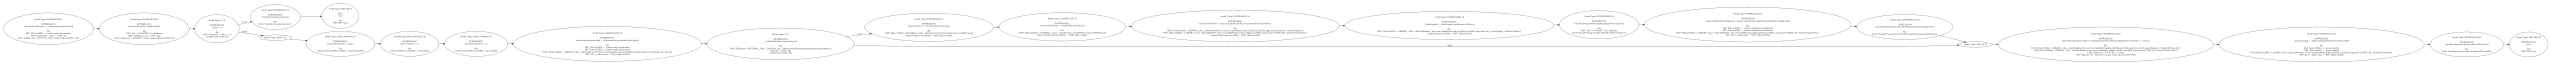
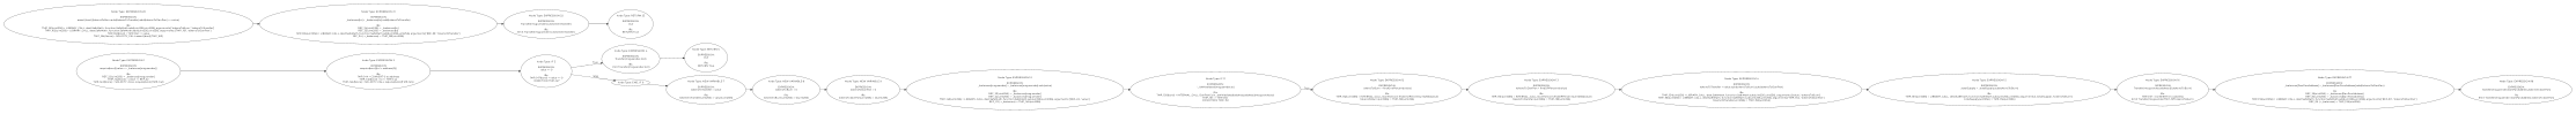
  digraph {
    fontname=Montserrat
    rankdir=LR
    node [fontname=Montserrat]
    edge [fontname=Montserrat]
    n1 [label="Node Type: EXPRESSION 1\n\nEXPRESSION:\nrequire(bool)(value <= _balances[msg.sender])\n\nIRs:\nREF_22(uint256) -> _balances[msg.sender]\nTMP_142(bool) = value <= REF_22\nTMP_143(None) = SOLIDITY_CALL require(bool)(TMP_142)"]
    n2 [label="Node Type: EXPRESSION 2\n\nEXPRESSION:\nrequire(bool)(to != address(0))\n\nIRs:\nTMP_144 = CONVERT 0 to address\nTMP_145(bool) = to != TMP_144\nTMP_146(None) = SOLIDITY_CALL require(bool)(TMP_145)"]
    n3 [label="Node Type: IF 3\n\nEXPRESSION:\nvalue == 0\n\nIRs:\nTMP_147(bool) = value == 0\nCONDITION TMP_147"]
    n4 [label="Node Type: EXPRESSION 4\n\nEXPRESSION:\nTransfer(msg.sender,to,0)\n\nIRs:\nEmit Transfer(msg.sender.to.0)"]
    n5 [label="Node Type: END_IF 6\n"]
-   n6 [label="Node Type: RETURN 5\n\nREF:\ntrue\n\nIRs:\nRETURN True"]
+   n6 [label="Node Type: RETURN 5\n\nEXPRESSION:\ntrue\n\nIRs:\nRETURN True"]
    n7 [label="Node Type: NEW VARIABLE 7\n\nEXPRESSION:\ntokensToTransfer = value\n\nIRs:\ntokensToTransfer(uint256) := value(uint256)"]
    n8 [label="Node Type: NEW VARIABLE 8\n\nEXPRESSION:\ntokensToBurn = 0\n\nIRs:\ntokensToBurn(uint256) := 0(uint256)"]
    n9 [label="Node Type: NEW VARIABLE 9\n\nEXPRESSION:\ntokensToDanPan = 0\n\nIRs:\ntokensToDanPan(uint256) := 0(uint256)"]
    n10 [label="Node Type: EXPRESSION 10\n\nEXPRESSION:\n_balances[msg.sender] = _balances[msg.sender].sub(value)\n\nIRs:\nREF_23(uint256) -> _balances[msg.sender]\nREF_24(uint256) -> _balances[msg.sender]\nTMP_149(uint256) = LIBRARY_CALL, dest:SafeMath, function:SafeMath.sub(uint256,uint256), arguments:['REF_24', 'value'] \nREF_23 (->_balances) := TMP_149(uint256)"]
    n11 [label="Node Type: IF 11\n\nEXPRESSION:\n! _isWhitelisted(msg.sender,to)\n\nIRs:\nTMP_150(bool) = INTERNAL_CALL, DanPanCoin._isWhitelisted(address,address)(msg.sender,to)\nTMP_151 = ! TMP_150 \nCONDITION TMP_151"]
    n12 [label="Node Type: EXPRESSION 12\n\nEXPRESSION:\ntokensToBurn = findOnePercent(value)\n\nIRs:\nTMP_152(uint256) = INTERNAL_CALL, DanPanCoin.findOnePercent(uint256)(value)\ntokensToBurn(uint256) := TMP_152(uint256)"]
-   n13 [label="Node Type: END_IF 19\n"]
    n14 [label="Node Type: EXPRESSION 13\n\nEXPRESSION:\ntokensToDanPan = findDPPercent(value)\n\nIRs:\nTMP_153(uint256) = INTERNAL_CALL, DanPanCoin.findDPPercent(uint256)(value)\ntokensToDanPan(uint256) := TMP_153(uint256)"]
    n15 [label="Node Type: EXPRESSION 20\n\nEXPRESSION:\nassert(bool)(tokensToBurn.add(tokensToTransfer).add(tokensToDanPan) == value)\n\nIRs:\nTMP_161(uint256) = LIBRARY_CALL, dest:SafeMath, function:SafeMath.add(uint256,uint256), arguments:['tokensToBurn', 'tokensToTransfer'] \nTMP_162(uint256) = LIBRARY_CALL, dest:SafeMath, function:SafeMath.add(uint256,uint256), arguments:['TMP_161', 'tokensToDanPan'] \nTMP_163(bool) = TMP_162 == value\nTMP_164(None) = SOLIDITY_CALL assert(bool)(TMP_163)"]
    n16 [label="Node Type: EXPRESSION 14\n\nEXPRESSION:\ntokensToTransfer = value.sub(tokensToBurn).sub(tokensToDanPan)\n\nIRs:\nTMP_154(uint256) = LIBRARY_CALL, dest:SafeMath, function:SafeMath.sub(uint256,uint256), arguments:['value', 'tokensToBurn'] \nTMP_155(uint256) = LIBRARY_CALL, dest:SafeMath, function:SafeMath.sub(uint256,uint256), arguments:['TMP_154', 'tokensToDanPan'] \ntokensToTransfer(uint256) := TMP_155(uint256)"]
    n17 [label="Node Type: EXPRESSION 21\n\nEXPRESSION:\n_balances[to] = _balances[to].add(tokensToTransfer)\n\nIRs:\nREF_34(uint256) -> _balances[to]\nREF_35(uint256) -> _balances[to]\nTMP_165(uint256) = LIBRARY_CALL, dest:SafeMath, function:SafeMath.add(uint256,uint256), arguments:['REF_35', 'tokensToTransfer'] \nREF_34 (->_balances) := TMP_165(uint256)"]
    n18 [label="Node Type: EXPRESSION 15\n\nEXPRESSION:\n_totalSupply = _totalSupply.sub(tokensToBurn)\n\nIRs:\nTMP_156(uint256) = LIBRARY_CALL, dest:SafeMath, function:SafeMath.sub(uint256,uint256), arguments:['_totalSupply', 'tokensToBurn'] \n_totalSupply(uint256) := TMP_156(uint256)"]
    n19 [label="Node Type: EXPRESSION 16\n\nEXPRESSION:\nTransfer(msg.sender,address(0),tokensToBurn)\n\nIRs:\nTMP_157 = CONVERT 0 to address\nEmit Transfer(msg.sender.TMP_157.tokensToBurn)"]
    n20 [label="Node Type: EXPRESSION 17\n\nEXPRESSION:\n_balances[DanPanAddress] = _balances[DanPanAddress].add(tokensToDanPan)\n\nIRs:\nREF_29(uint256) -> _balances[DanPanAddress]\nREF_30(uint256) -> _balances[DanPanAddress]\nTMP_159(uint256) = LIBRARY_CALL, dest:SafeMath, function:SafeMath.add(uint256,uint256), arguments:['REF_30', 'tokensToDanPan'] \nREF_29 (->_balances) := TMP_159(uint256)"]
    n21 [label="Node Type: EXPRESSION 18\n\nEXPRESSION:\nTransfer(msg.sender,DanPanAddress,tokensToDanPan)\n\nIRs:\nEmit Transfer(msg.sender.DanPanAddress.tokensToDanPan)"]
    n22 [label="Node Type: EXPRESSION 22\n\nEXPRESSION:\nTransfer(msg.sender,to,tokensToTransfer)\n\nIRs:\nEmit Transfer(msg.sender.to.tokensToTransfer)"]
    n23 [label="Node Type: RETURN 23\n\nEXPRESSION:\ntrue\n\nIRs:\nRETURN True"]
    n1 -> n2
    n2 -> n3
    n3 -> n4 [label=True]
    n3 -> n5 [label=False]
    n4 -> n6
    n5 -> n7
    n7 -> n8
    n8 -> n9
    n9 -> n10
    n10 -> n11
    n11 -> n12 [label=True]
-   n11 -> n13 [label=False]
    n12 -> n14
-   n13 -> n15
    n14 -> n16
    n15 -> n17
    n16 -> n18
    n17 -> n22
    n18 -> n19
    n19 -> n20
    n20 -> n21
-   n21 -> n13
    n22 -> n23
  }
